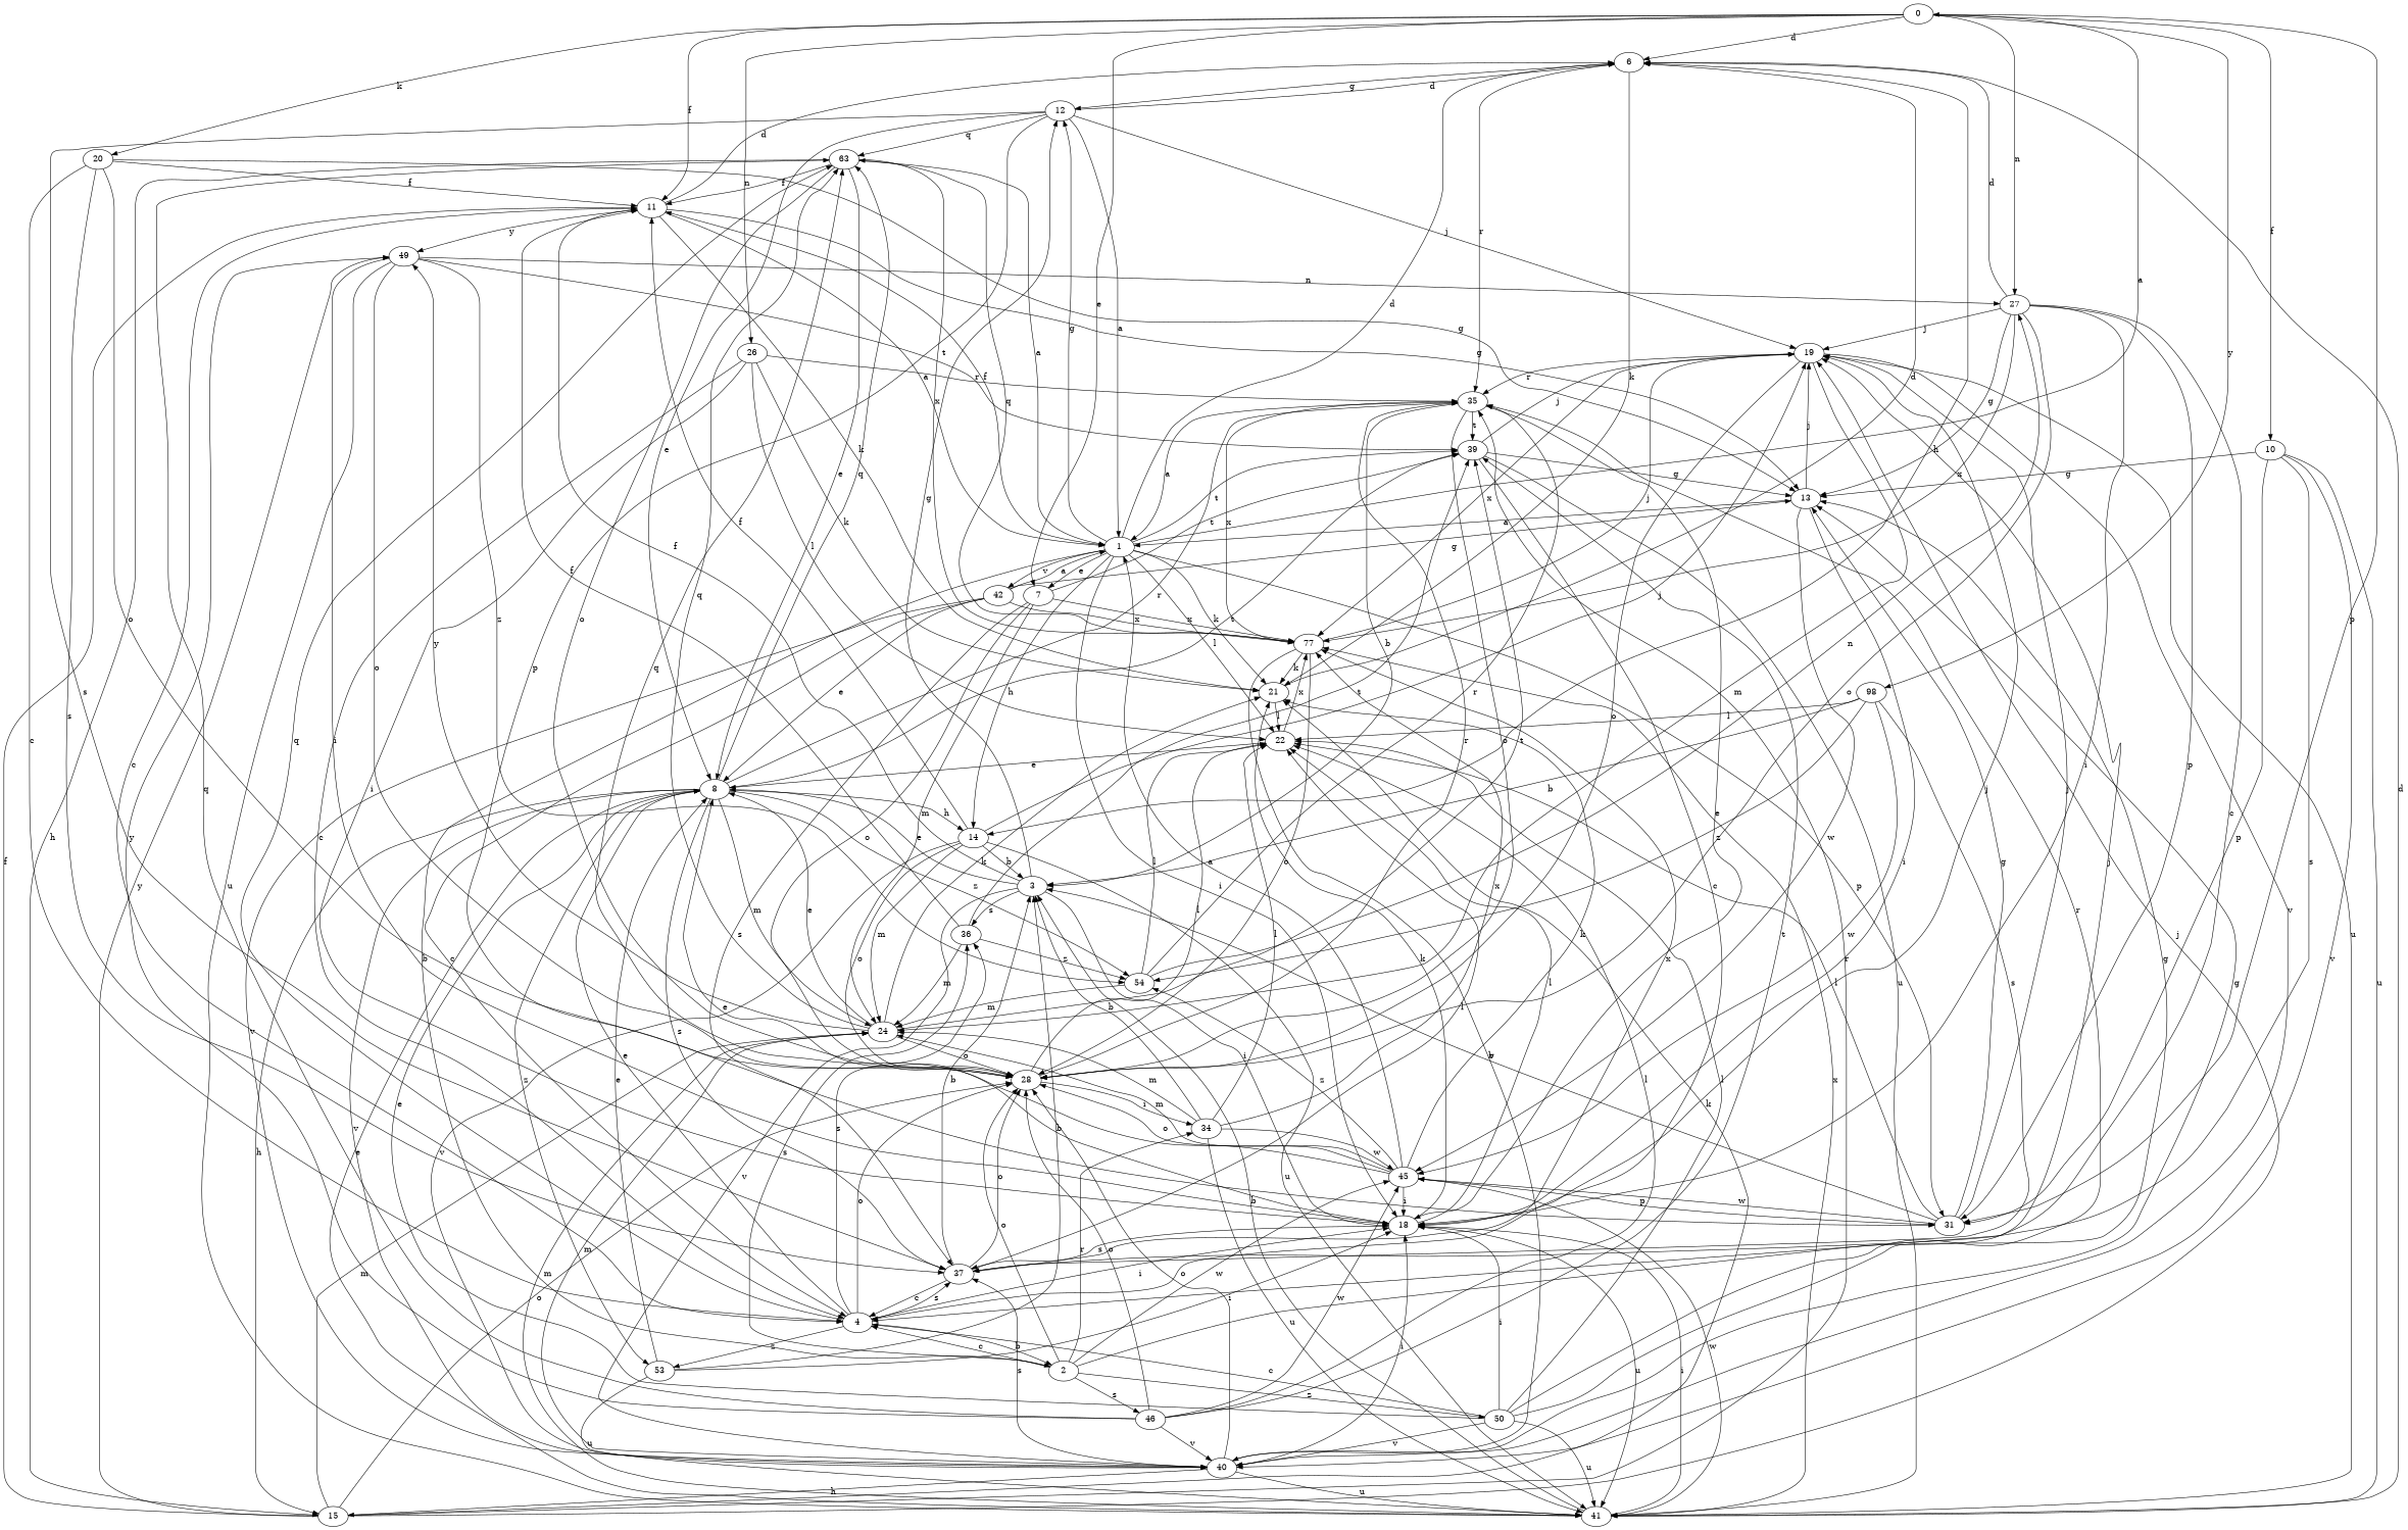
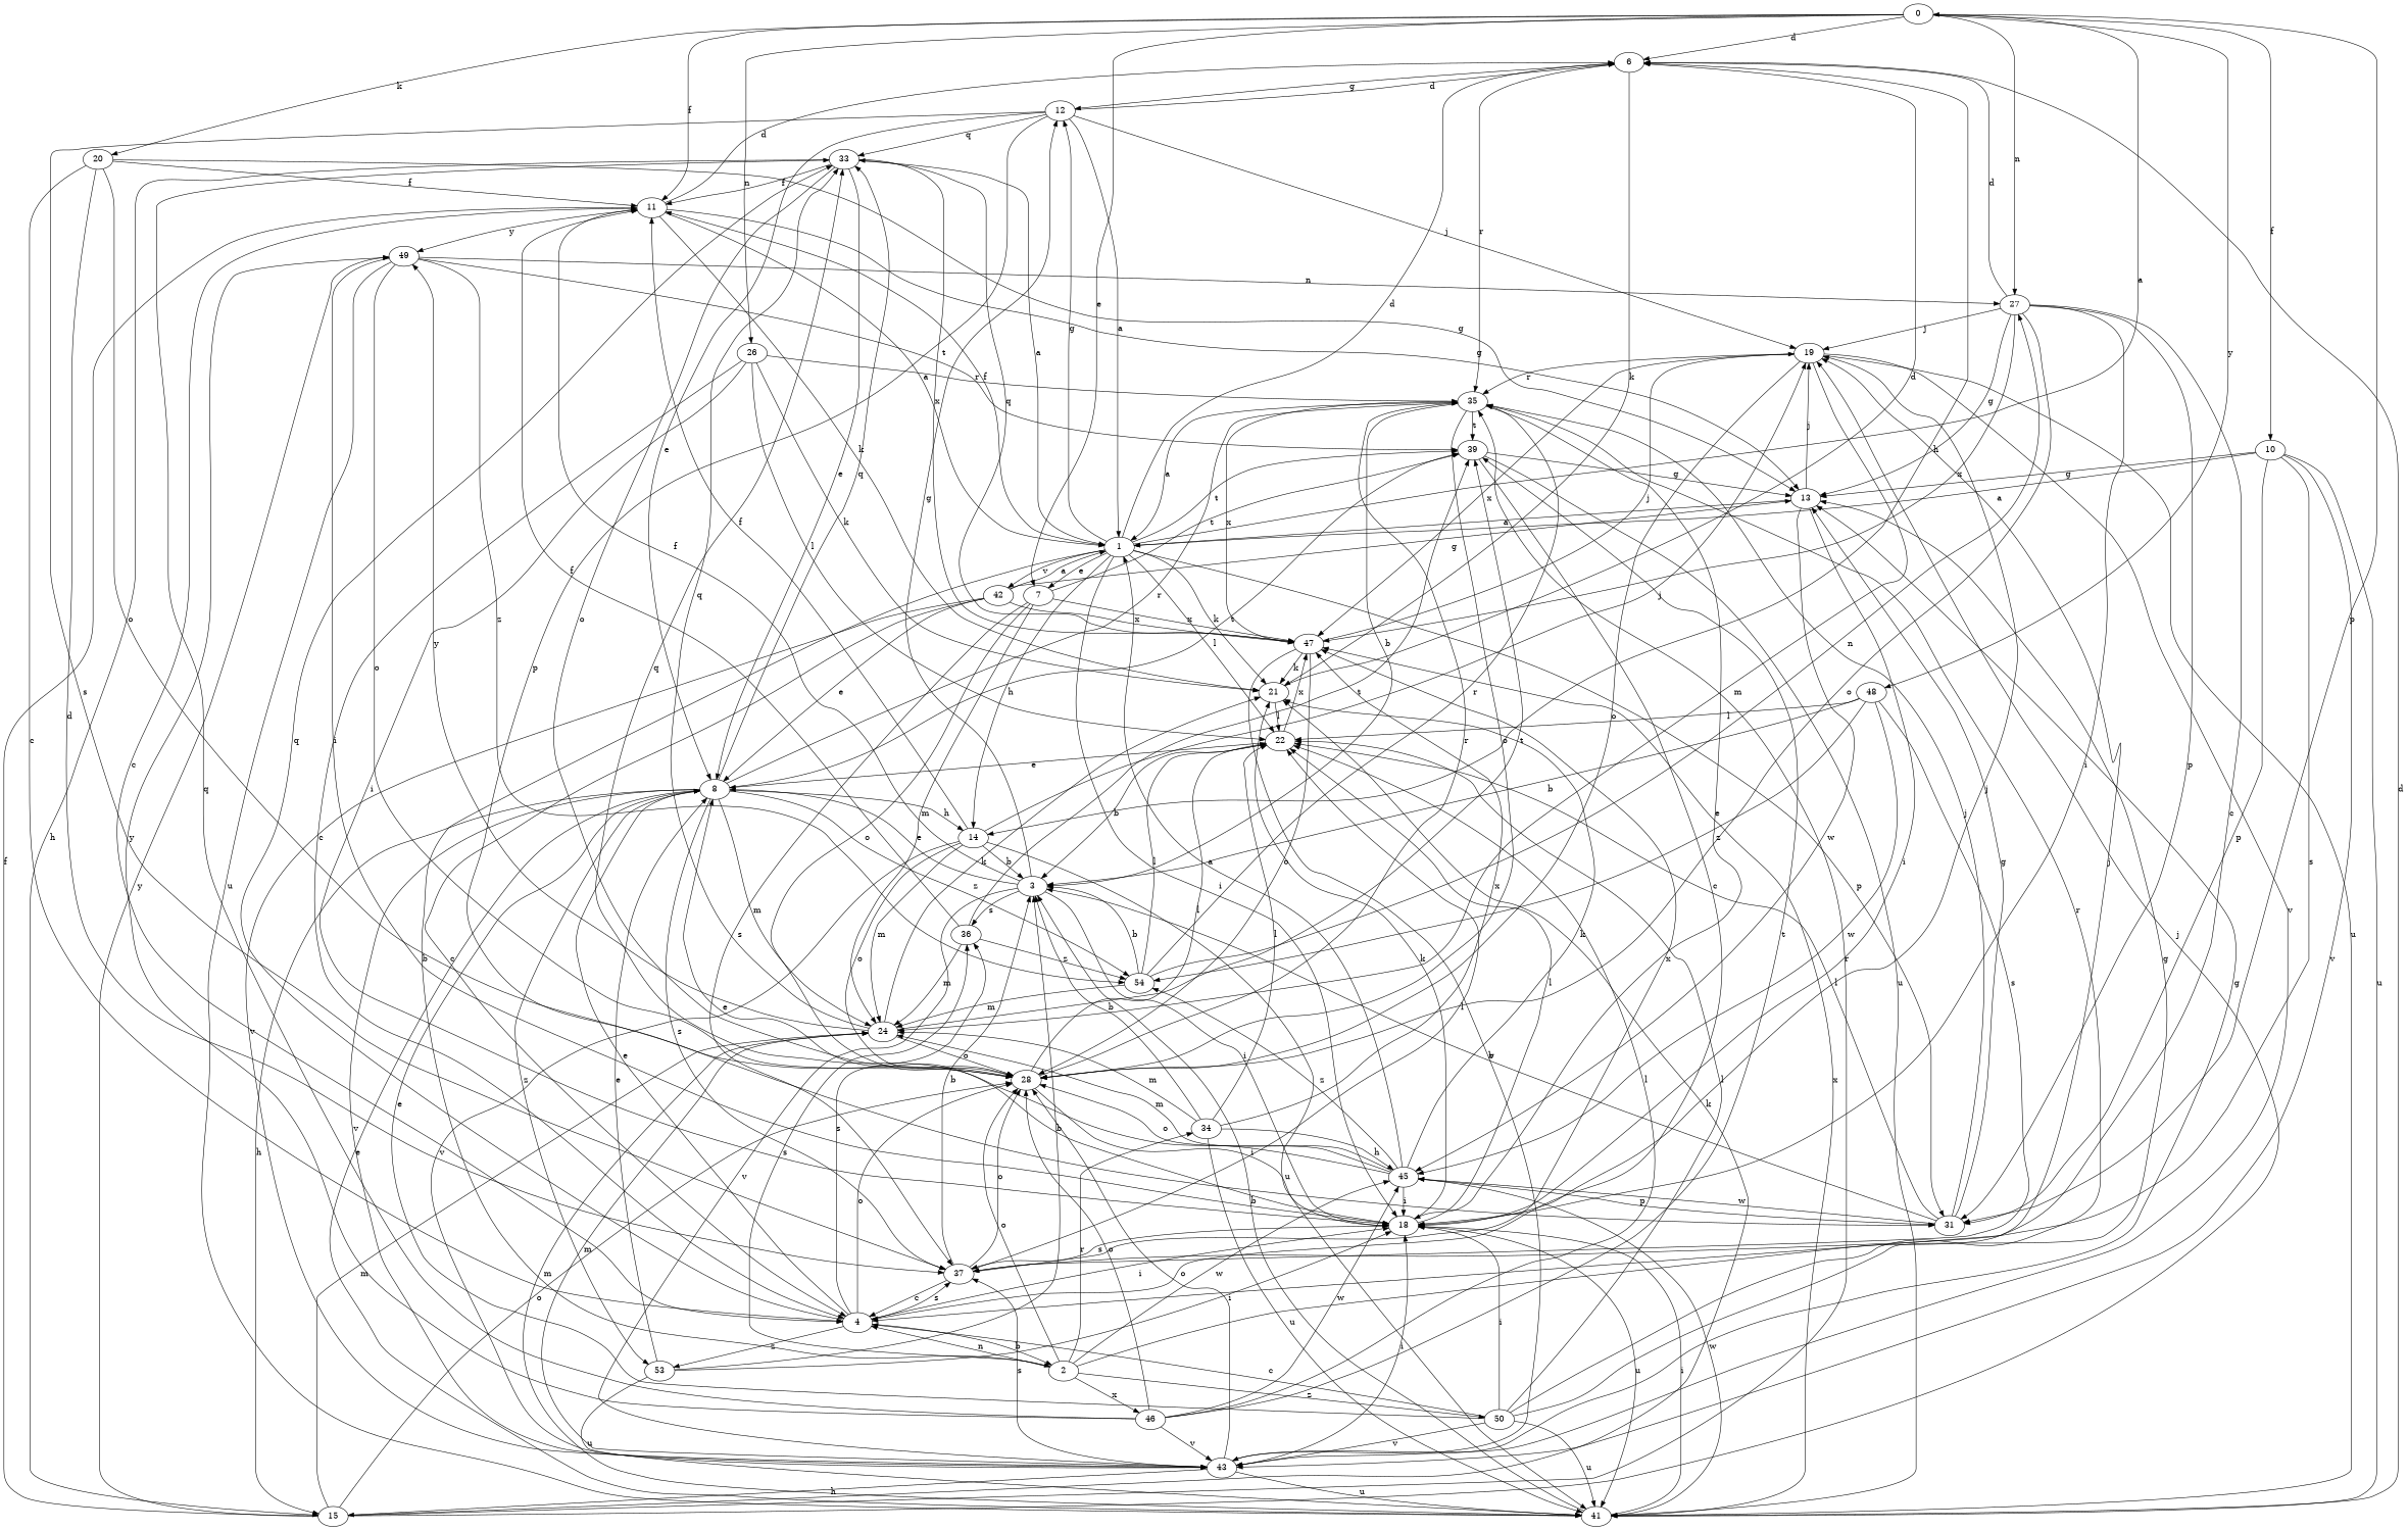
  strict digraph {
    0
    6
    7
    10
    11
    20
    26
    27
    31
-   48 [label=98]
+   48
    12
    14
    21
    35
    39
    28
    37
    24
-   47 [label=77]
+   47
    1
-   43 [label=40]
+   43
    13
    41
    4
    49
    18
    22
    19
    45
    3
    54
    2
    42
    34
    36
    46
    n37 [label=50]
    8
-   33 [label=63]
+   33
    53
    15
    0 -> 6 [label=d]
    0 -> 7 [label=e]
    0 -> 10 [label=f]
    0 -> 11 [label=f]
    0 -> 20 [label=k]
    0 -> 26 [label=n]
    0 -> 27 [label=n]
    0 -> 31 [label=p]
    0 -> 48 [label=y]
    6 -> 12 [label=g]
    6 -> 14 [label=h]
    6 -> 21 [label=k]
    6 -> 35 [label=r]
    7 -> 39 [label=t]
    7 -> 28 [label=o]
    7 -> 37 [label=s]
    7 -> 24 [label=m]
    7 -> 47 [label=x]
    10 -> 31 [label=p]
    10 -> 37 [label=s]
+   10 -> 1 [label=a]
    10 -> 43 [label=v]
    10 -> 13 [label=g]
    10 -> 41 [label=u]
    11 -> 6 [label=d]
    11 -> 21 [label=k]
    11 -> 1 [label=a]
    11 -> 13 [label=g]
    11 -> 4 [label=c]
    11 -> 49 [label=y]
    20 -> 11 [label=f]
    20 -> 28 [label=o]
-   20 -> 37 [label=s]
+   20 -> 37 [label=d]
    20 -> 13 [label=g]
    20 -> 4 [label=c]
    26 -> 21 [label=k]
    26 -> 35 [label=r]
    26 -> 4 [label=c]
    26 -> 18 [label=i]
    26 -> 22 [label=l]
    27 -> 6 [label=d]
    27 -> 31 [label=p]
    27 -> 28 [label=o]
    27 -> 47 [label=x]
    27 -> 13 [label=g]
    27 -> 4 [label=c]
    27 -> 18 [label=i]
    27 -> 19 [label=j]
    31 -> 13 [label=g]
    31 -> 22 [label=l]
-   31 -> 19 [label=j]
+   31 -> 35 [label=j]
    31 -> 45 [label=w]
    31 -> 3 [label=b]
    48 -> 37 [label=s]
    48 -> 22 [label=l]
    48 -> 45 [label=w]
    48 -> 3 [label=b]
    48 -> 54 [label=z]
    12 -> 6 [label=d]
    12 -> 31 [label=p]
    12 -> 37 [label=s]
    12 -> 1 [label=a]
    12 -> 19 [label=j]
    12 -> 8 [label=e]
    12 -> 33 [label=q]
    14 -> 11 [label=f]
    14 -> 28 [label=o]
    14 -> 24 [label=m]
    14 -> 43 [label=v]
    14 -> 41 [label=u]
    14 -> 19 [label=j]
    14 -> 3 [label=b]
    21 -> 6 [label=d]
    21 -> 22 [label=l]
    35 -> 39 [label=t]
    35 -> 28 [label=o]
    35 -> 47 [label=x]
    35 -> 1 [label=a]
    35 -> 18 [label=e]
    35 -> 3 [label=b]
    39 -> 13 [label=g]
    39 -> 41 [label=u]
    39 -> 4 [label=c]
-   39 -> 19 [label=j]
    28 -> 35 [label=r]
-   28 -> 34 [label=i]
+   28 -> 18 [label=i]
    28 -> 22 [label=l]
    37 -> 28 [label=o]
    37 -> 47 [label=x]
    37 -> 4 [label=c]
    37 -> 22 [label=l]
    37 -> 3 [label=b]
    24 -> 21 [label=k]
    24 -> 39 [label=t]
    24 -> 28 [label=o]
    24 -> 49 [label=y]
-   24 -> 8 [label=e]
    24 -> 33 [label=q]
    47 -> 21 [label=k]
    47 -> 28 [label=o]
    47 -> 43 [label=v]
    47 -> 19 [label=j]
    47 -> 33 [label=q]
    1 -> 0 [label=a]
    1 -> 6 [label=d]
    1 -> 7 [label=e]
    1 -> 11 [label=f]
    1 -> 31 [label=p]
    1 -> 12 [label=g]
    1 -> 14 [label=h]
    1 -> 21 [label=k]
    1 -> 39 [label=t]
    1 -> 18 [label=i]
    1 -> 22 [label=l]
    1 -> 2 [label=b]
    1 -> 42 [label=v]
    43 -> 28 [label=o]
    43 -> 37 [label=s]
    43 -> 24 [label=m]
    43 -> 13 [label=g]
    43 -> 41 [label=u]
    43 -> 18 [label=i]
    43 -> 15 [label=h]
    13 -> 1 [label=a]
    13 -> 18 [label=i]
    13 -> 19 [label=j]
    13 -> 45 [label=w]
    41 -> 6 [label=d]
    41 -> 24 [label=m]
    41 -> 47 [label=x]
    41 -> 18 [label=i]
    41 -> 45 [label=w]
    41 -> 3 [label=b]
    41 -> 8 [label=e]
    4 -> 28 [label=o]
    4 -> 37 [label=s]
    4 -> 18 [label=i]
    4 -> 2 [label=b]
    4 -> 36 [label=s]
    4 -> 8 [label=e]
    4 -> 33 [label=q]
    4 -> 53 [label=z]
    49 -> 27 [label=n]
    49 -> 39 [label=t]
    49 -> 28 [label=o]
    49 -> 41 [label=u]
    49 -> 18 [label=i]
    49 -> 54 [label=z]
    18 -> 21 [label=k]
    18 -> 37 [label=s]
    18 -> 41 [label=u]
    18 -> 22 [label=l]
    18 -> 19 [label=j]
    18 -> 8 [label=e]
    22 -> 47 [label=x]
+   22 -> 3 [label=b]
    22 -> 8 [label=e]
    19 -> 35 [label=r]
    19 -> 28 [label=o]
    19 -> 24 [label=m]
    19 -> 47 [label=x]
    19 -> 43 [label=v]
    19 -> 41 [label=u]
    45 -> 31 [label=p]
    45 -> 21 [label=k]
    45 -> 28 [label=o]
    45 -> 24 [label=m]
    45 -> 1 [label=a]
    45 -> 18 [label=i]
    45 -> 54 [label=z]
    45 -> 33 [label=q]
    3 -> 11 [label=f]
    3 -> 12 [label=g]
    3 -> 43 [label=v]
    3 -> 18 [label=i]
    3 -> 36 [label=s]
    3 -> 8 [label=e]
    54 -> 27 [label=n]
    54 -> 35 [label=r]
    54 -> 24 [label=m]
    54 -> 22 [label=l]
+   54 -> 3 [label=b]
    2 -> 28 [label=o]
-   2 -> 4 [label=c]
+   2 -> 4 [label=n]
    2 -> 19 [label=j]
    2 -> 45 [label=w]
    2 -> 34 [label=r]
    2 -> 36 [label=s]
-   2 -> 46 [label=s]
+   2 -> 46 [label=x]
    2 -> n37 [label=z]
    42 -> 47 [label=x]
    42 -> 1 [label=a]
    42 -> 43 [label=v]
    42 -> 13 [label=g]
    42 -> 4 [label=c]
    42 -> 8 [label=e]
    34 -> 24 [label=m]
    34 -> 47 [label=x]
    34 -> 41 [label=u]
    34 -> 22 [label=l]
-   34 -> 45 [label=w]
+   34 -> 45 [label=h]
    34 -> 3 [label=b]
    36 -> 11 [label=f]
    36 -> 39 [label=t]
    36 -> 24 [label=m]
    36 -> 54 [label=z]
    46 -> 39 [label=t]
    46 -> 28 [label=o]
    46 -> 43 [label=v]
    46 -> 49 [label=y]
    46 -> 22 [label=l]
    46 -> 45 [label=w]
    46 -> 33 [label=q]
    n37 -> 35 [label=r]
    n37 -> 43 [label=v]
    n37 -> 13 [label=g]
    n37 -> 41 [label=u]
    n37 -> 4 [label=c]
    n37 -> 18 [label=i]
    n37 -> 22 [label=l]
    n37 -> 8 [label=e]
    8 -> 14 [label=h]
    8 -> 35 [label=r]
    8 -> 39 [label=t]
    8 -> 37 [label=s]
    8 -> 24 [label=m]
    8 -> 43 [label=v]
    8 -> 54 [label=z]
    8 -> 33 [label=q]
    8 -> 53 [label=z]
    8 -> 15 [label=h]
    33 -> 11 [label=f]
    33 -> 28 [label=o]
    33 -> 47 [label=x]
    33 -> 1 [label=a]
    33 -> 8 [label=e]
    33 -> 15 [label=h]
    53 -> 41 [label=u]
    53 -> 18 [label=i]
    53 -> 3 [label=b]
    53 -> 8 [label=e]
    15 -> 11 [label=f]
    15 -> 21 [label=k]
    15 -> 35 [label=r]
    15 -> 28 [label=o]
    15 -> 24 [label=m]
    15 -> 49 [label=y]
    15 -> 19 [label=j]
  }
